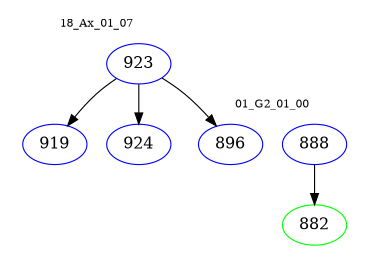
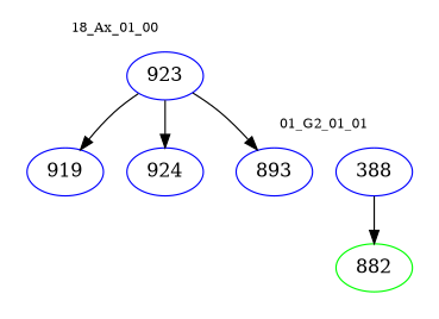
  digraph {
    node [color=blue]
    edge [color=black]
    n1 [label=923]
    n2 [label=919]
    n3 [label=924]
-   n4 [label=888]
+   n4 [label=388]
    n5 [color=green label=882]
-   n6 [label=896]
+   n6 [label=893]
    subgraph cluster_1 {
      color=white
      fontsize=10
-     label="18_Ax_01_07"
+     label="18_Ax_01_00"
      n1
      n2
      n3
    }
    subgraph cluster_2 {
      color=white
      fontsize=10
-     label="01_G2_01_00"
+     label="01_G2_01_01"
      n4
      n5
      n6
    }
    n1 -> n2
    n1 -> n3
    n1 -> n6
    n4 -> n5
  }
